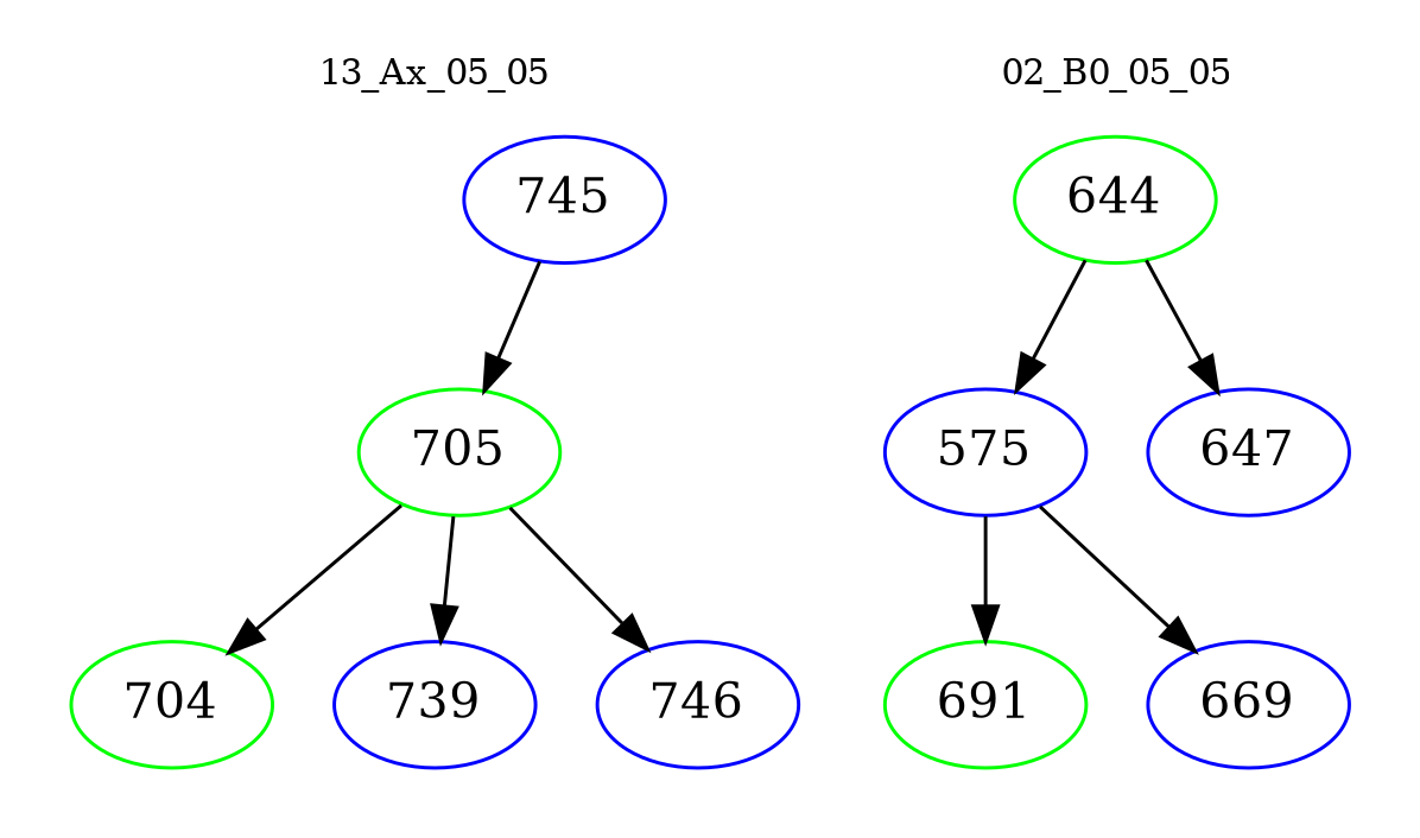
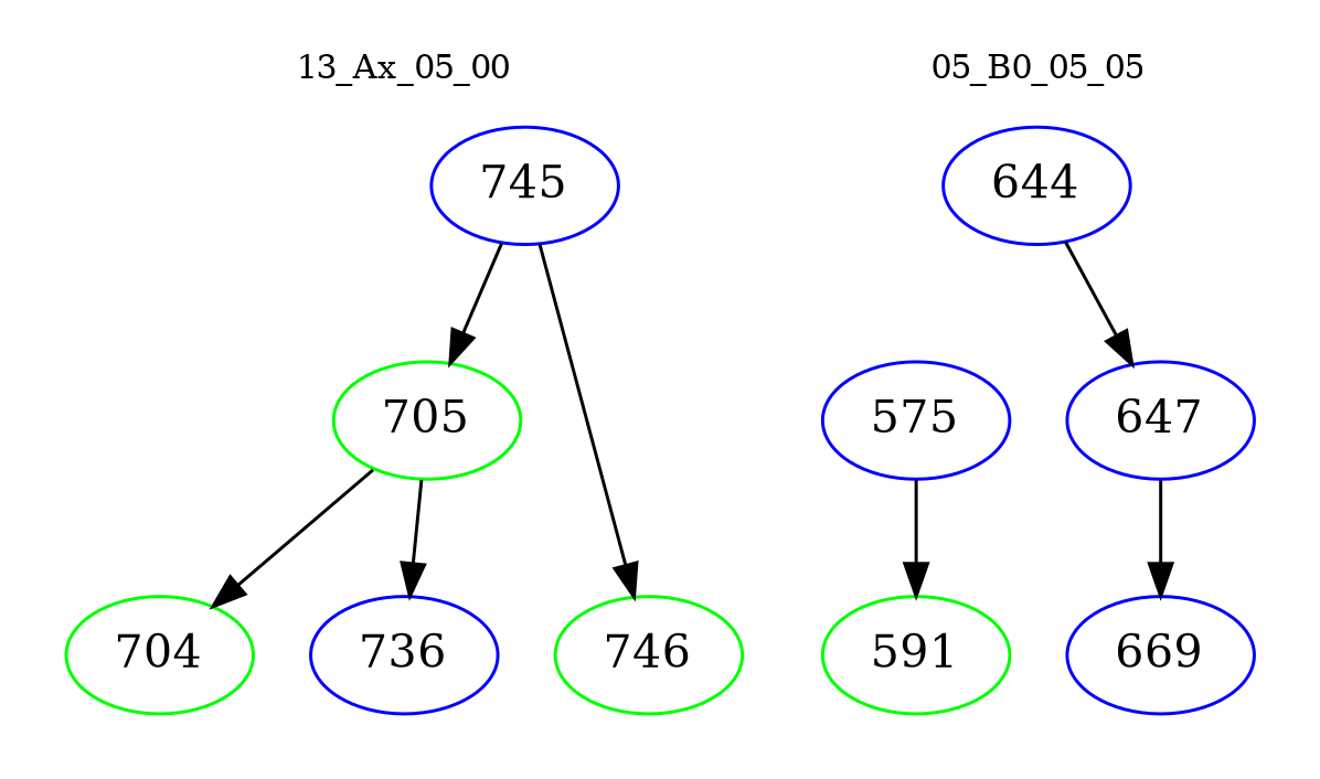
  digraph {
    node [color=blue]
    edge [color=black]
    n1 [label=745]
    n2 [color=green label=705]
-   n3 [label=746]
+   n3 [color=green label=746]
    n4 [color=green label=704]
-   n5 [label=739]
-   n6 [color=green label=644]
+   n5 [label=736]
+   n6 [label=644]
    n7 [label=575]
    n8 [label=647]
-   n9 [color=green label=691]
+   n9 [color=green label=591]
    n10 [label=669]
    subgraph cluster_1 {
      color=white
      fontsize=10
-     label="13_Ax_05_05"
+     label="13_Ax_05_00"
      n1
      n2
      n3
      n4
      n5
    }
    subgraph cluster_2 {
      color=white
      fontsize=10
-     label="02_B0_05_05"
+     label="05_B0_05_05"
      n6
      n7
      n8
      n9
      n10
    }
    n1 -> n2
-   n2 -> n3
+   n1 -> n3
    n2 -> n4
    n2 -> n5
-   n6 -> n7
    n6 -> n8
    n7 -> n9
-   n7 -> n10
+   n8 -> n10
  }
